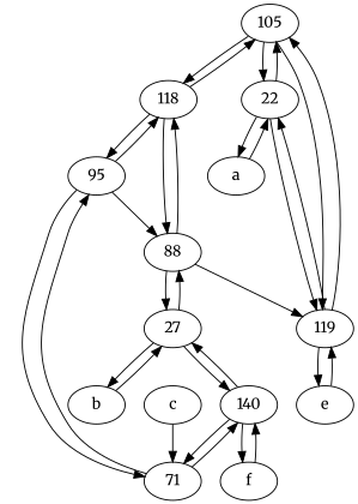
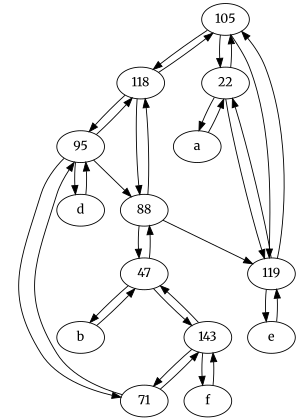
  digraph {
    fontname=Merriweather
    node [fontname=Merriweather]
    edge [fontname=Merriweather]
    105
    22
    118
    119
    a
    88
    95
    e
    b
-   47 [label=27]
-   143 [label=140]
+   47
+   143
    71
    f
-   c
+   d
    105 -> 22
    105 -> 118
    105 -> 119
    22 -> 105
    22 -> 119
    22 -> a
    118 -> 105
    118 -> 88
    118 -> 95
    119 -> 105
    119 -> 22
    119 -> e
    a -> 22
    88 -> 118
    88 -> 119
    88 -> 47
    95 -> 118
    95 -> 88
    95 -> 71
+   95 -> d
    e -> 119
    b -> 47
    47 -> 88
    47 -> b
    47 -> 143
    143 -> 47
    143 -> 71
    143 -> f
    71 -> 95
    71 -> 143
    f -> 143
-   c -> 71
+   d -> 95
  }
